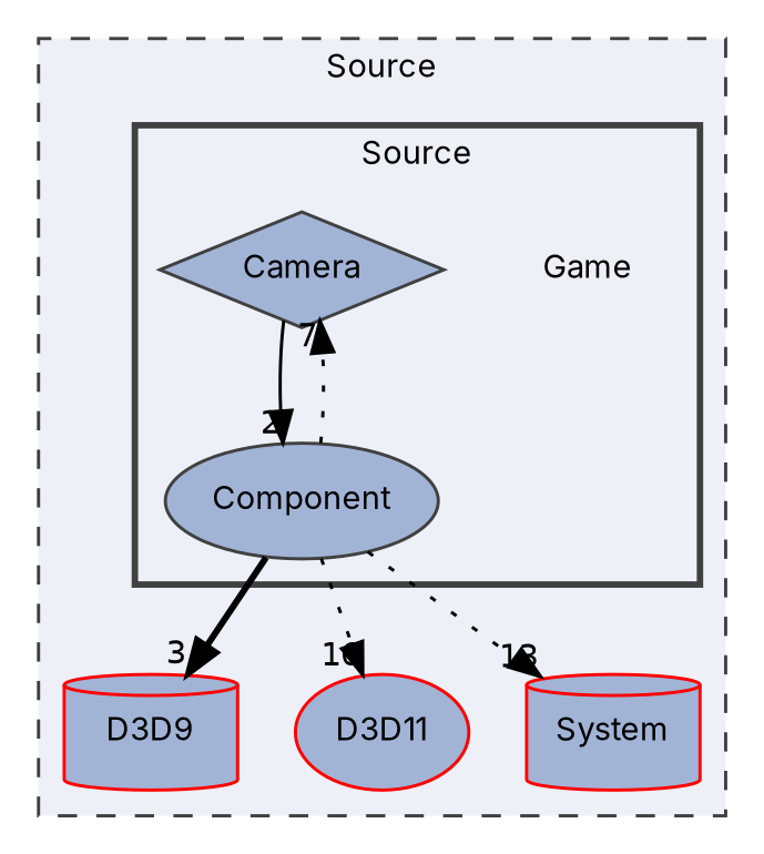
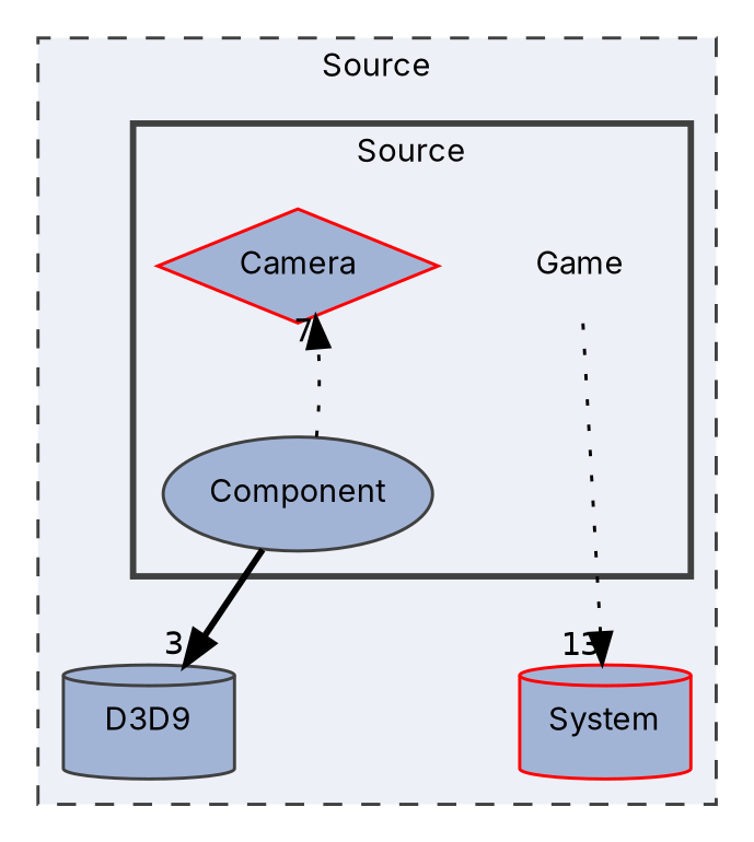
  digraph {
    compound=true
    fontname=Inter
    node [fontname=Inter fontsize=10 shape=ellipse color=grey25 fillcolor="#a2b4d6" style="filled,"]
    edge [fontname=Inter fontsize=10 labeldistance=1.5 labelfontname=Helvetica labelfontsize=10 style=dotted]
    n1 [label=Game shape=plaintext color="" fillcolor="" style=""]
-   n2 [label=Camera shape=diamond]
+   n2 [color=red label=Camera shape=diamond]
    n3 [label=Component]
    n4 [color=red label=System shape=cylinder]
-   n5 [color=red label=D3D9 shape=cylinder]
-   n6 [color=red label=D3D11]
+   n5 [label=D3D9 shape=cylinder]
    subgraph cluster_1 {
      bgcolor="#edf0f7"
      fontsize=10
      label=Source
      pencolor=grey25
      style="filled,dashed,"
      n4
      n5
-     n6
      subgraph cluster_2 {
        bgcolor="#edf0f7"
        fontsize=10
        label=Source
        pencolor=grey25
        style="filled,bold,"
        n1
        n2
        n3
      }
    }
-   n2 -> n3 [headlabel=2 style=solid]
    n3 -> n2 [headlabel=7]
-   n3 -> n4 [headlabel=13]
+   n1 -> n4 [headlabel=13]
    n3 -> n5 [headlabel=3 style=bold]
-   n3 -> n6 [headlabel=16]
  }
